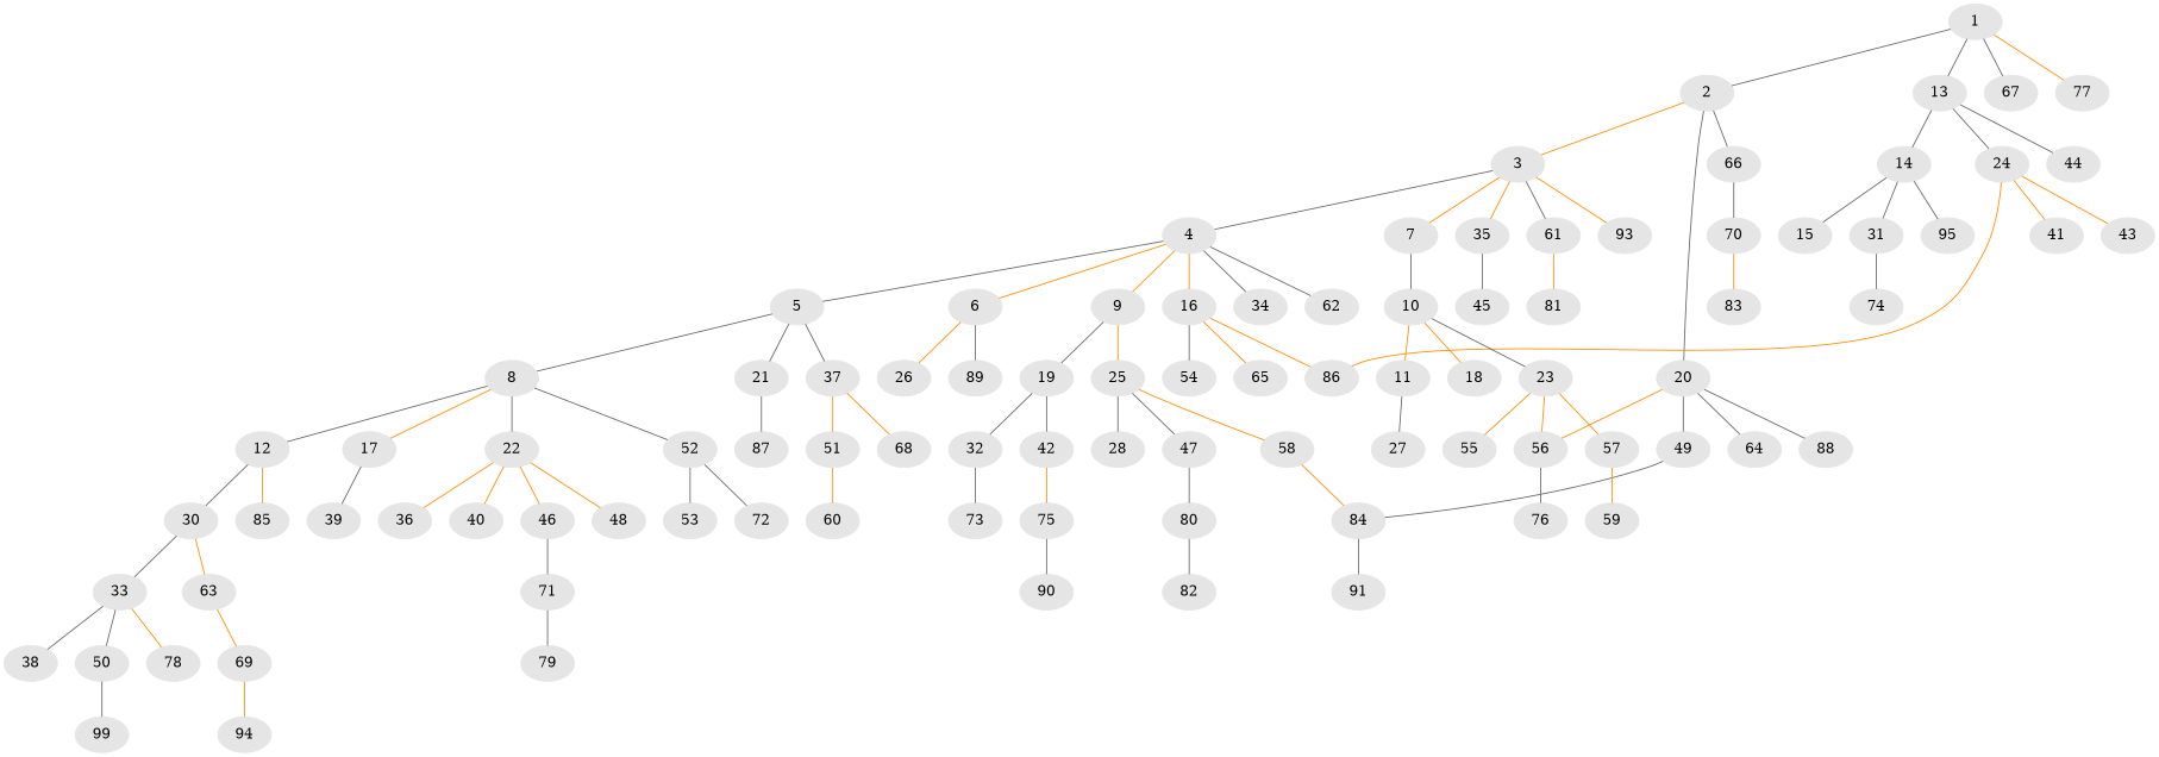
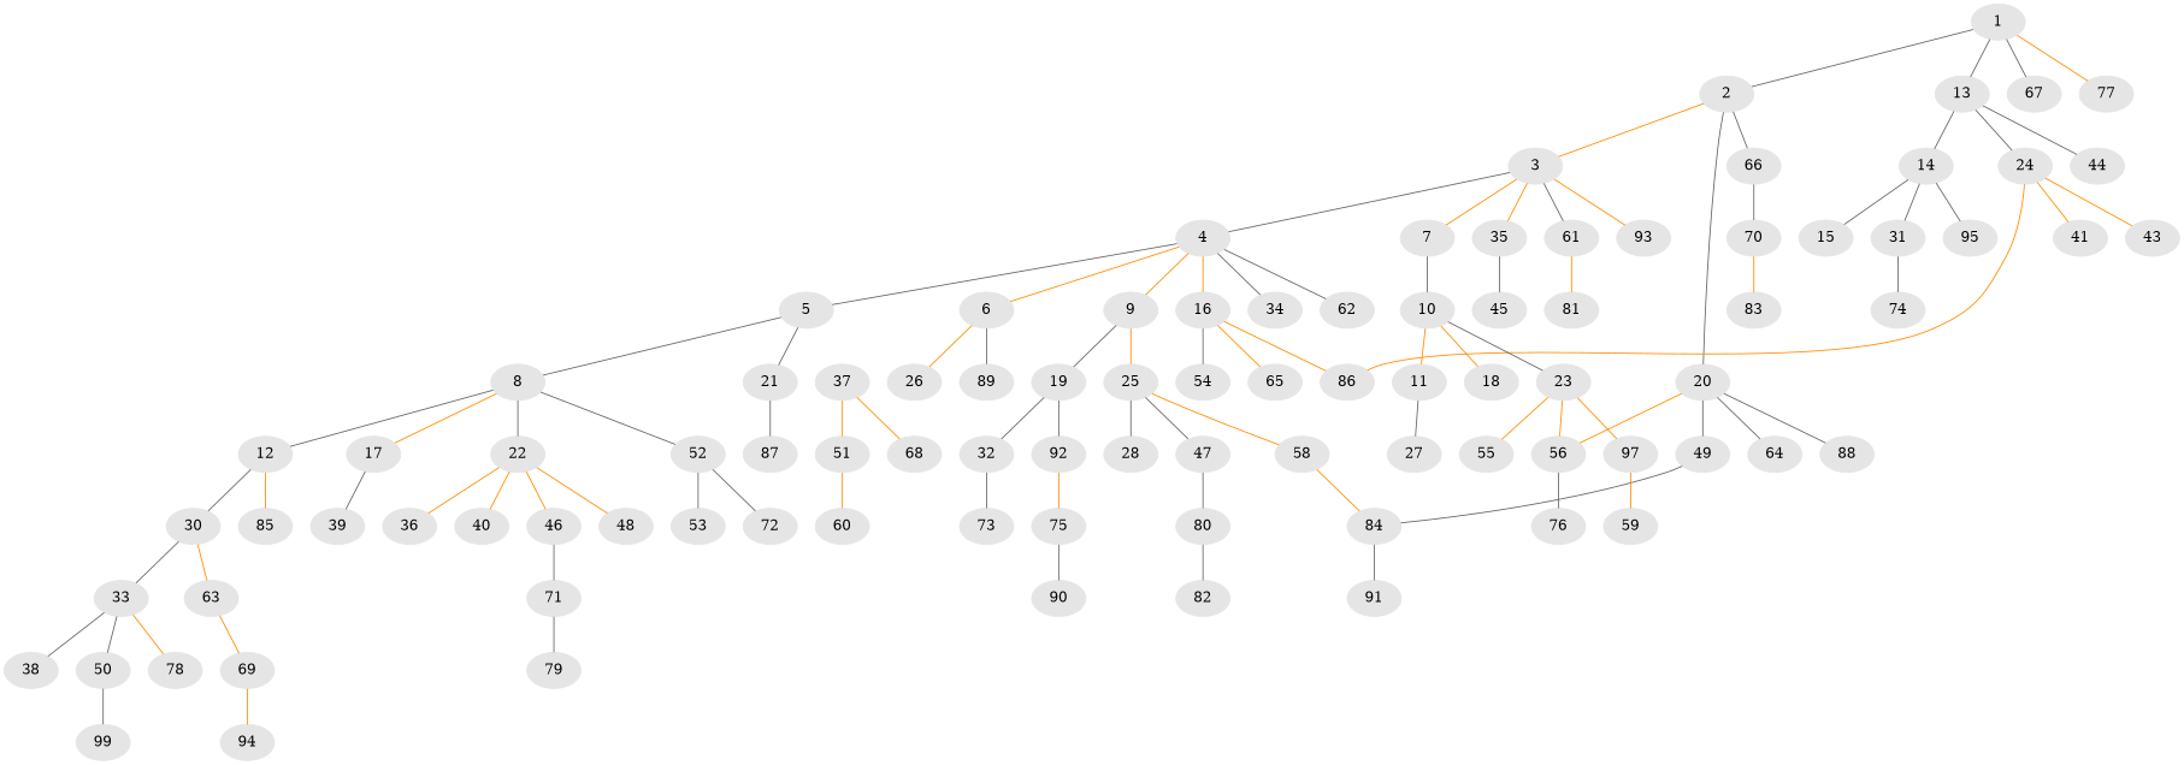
  graph {
    node [color=gray90 style=filled]
    edge [color=gray40]
    1
    2
    13
    67
    77
    3
    20
    66
    14
    24
    44
    4
    7
    35
    61
    93
    49
    56
    64
    88
    70
    5
    6
    9
    16
    34
    62
    10
    45
    81
    8
    21
    37
    26
    89
    19
    25
    54
    65
    86
    12
    17
    22
    52
    87
    51
    68
    11
    18
    23
    30
    85
    39
    36
    40
    46
    48
    53
    72
    32
-   42
+   42 [label=92]
    28
    47
    58
    27
    55
-   57
+   57 [label=97]
    33
    63
    15
    31
    95
    41
    43
    74
    73
    75
    84
    76
    71
    59
    80
    38
    50
    78
    69
    n87 [label=99]
    60
    90
    79
    82
    91
    94
    83
    1 -- 2
    1 -- 13
    1 -- 67
    1 -- 77 [color=darkorange]
    2 -- 3 [color=darkorange]
    2 -- 20
    2 -- 66
    13 -- 14
    13 -- 24
    13 -- 44
    3 -- 4
    3 -- 7 [color=darkorange]
    3 -- 35 [color=darkorange]
    3 -- 61
    3 -- 93 [color=darkorange]
    20 -- 49
    20 -- 56 [color=darkorange]
    20 -- 64
    20 -- 88
    66 -- 70
    14 -- 15
    14 -- 31
    14 -- 95
    24 -- 86 [color=darkorange]
    24 -- 41 [color=darkorange]
    24 -- 43 [color=darkorange]
    4 -- 5
    4 -- 6 [color=darkorange]
    4 -- 9 [color=darkorange]
    4 -- 16 [color=darkorange]
    4 -- 34
    4 -- 62
    7 -- 10
    35 -- 45
    61 -- 81 [color=darkorange]
    49 -- 84
    56 -- 76
    70 -- 83 [color=darkorange]
    5 -- 8
    5 -- 21
-   5 -- 37
    6 -- 26 [color=darkorange]
    6 -- 89
    9 -- 19
    9 -- 25 [color=darkorange]
    16 -- 54
    16 -- 65 [color=darkorange]
    16 -- 86 [color=darkorange]
    10 -- 11 [color=darkorange]
    10 -- 18 [color=darkorange]
    10 -- 23
    8 -- 12
    8 -- 17 [color=darkorange]
    8 -- 22
    8 -- 52
    21 -- 87
    37 -- 51 [color=darkorange]
    37 -- 68 [color=darkorange]
    19 -- 32
    19 -- 42
    25 -- 28
    25 -- 47
    25 -- 58 [color=darkorange]
    12 -- 30
    12 -- 85 [color=darkorange]
    17 -- 39
    22 -- 36 [color=darkorange]
    22 -- 40 [color=darkorange]
    22 -- 46 [color=darkorange]
    22 -- 48 [color=darkorange]
    52 -- 53
    52 -- 72
    51 -- 60 [color=darkorange]
    11 -- 27
    23 -- 56 [color=darkorange]
    23 -- 55 [color=darkorange]
    23 -- 57 [color=darkorange]
    30 -- 33
    30 -- 63 [color=darkorange]
    46 -- 71
    32 -- 73
    42 -- 75 [color=darkorange]
    47 -- 80
    58 -- 84 [color=darkorange]
    57 -- 59 [color=darkorange]
    33 -- 38
    33 -- 50
    33 -- 78 [color=darkorange]
    63 -- 69 [color=darkorange]
    31 -- 74
    75 -- 90
    84 -- 91
    71 -- 79
    80 -- 82
    50 -- n87
    69 -- 94 [color=darkorange]
  }
